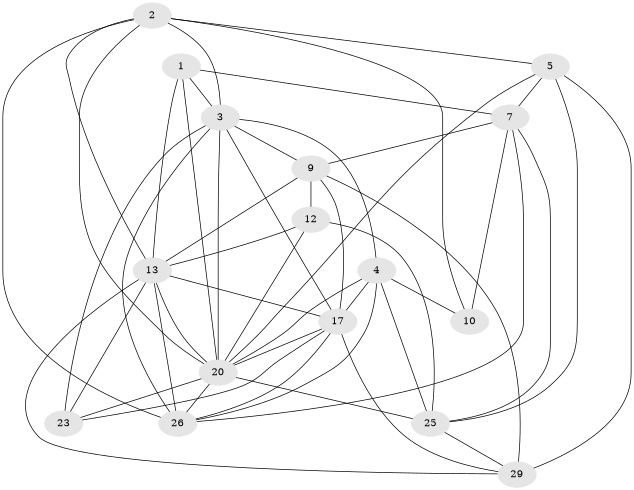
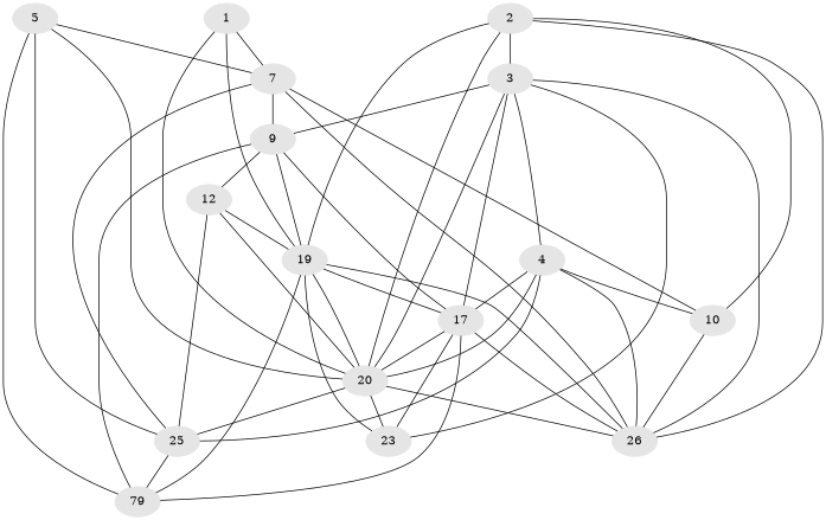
  graph {
    node [color=gray90 style=filled]
    3 [super="+15+22+30"]
    20 [super="+38+37"]
    9 [super="+21+39+14"]
    26 [super="+33+40"]
    4 [super="+24+16"]
    17 [super="+42+51+18"]
    23
    1
-   13 [super="+27+19"]
+   13 [super="+27+19" label=19]
    7 [super="+8+34"]
-   29 [super="+36"]
+   29 [super="+36" label=79]
    25 [super="+32+46"]
    2 [super="+54+11"]
    5 [super="+6"]
    10
    12 [super="+35+52"]
    3 -- 20 [weight=3]
    3 -- 9
    3 -- 26 [weight=3]
    3 -- 4 [weight=2]
    3 -- 17 [weight=2]
    3 -- 23
    20 -- 26
    20 -- 23
    20 -- 25
    9 -- 17
    9 -- 13 [weight=2]
    9 -- 29
    9 -- 12 [weight=2]
    4 -- 20
    4 -- 26
    4 -- 17 [weight=2]
    4 -- 25
    4 -- 10
    17 -- 20
    17 -- 26
    17 -- 23
    17 -- 29
-   1 -- 3 [weight=2]
    1 -- 20
    1 -- 13
    1 -- 7
    13 -- 20
    13 -- 26
    13 -- 17
    13 -- 23
    13 -- 29
    7 -- 9 [weight=2]
    7 -- 26 [weight=2]
    7 -- 25
    7 -- 10
    25 -- 29
    2 -- 3 [weight=2]
    2 -- 20 [weight=2]
    2 -- 26
    2 -- 13
-   2 -- 5
    2 -- 10
    5 -- 20
    5 -- 7
    5 -- 29 [weight=2]
    5 -- 25
+   10 -- 26
    12 -- 20
    12 -- 13
    12 -- 25 [weight=3]
  }
